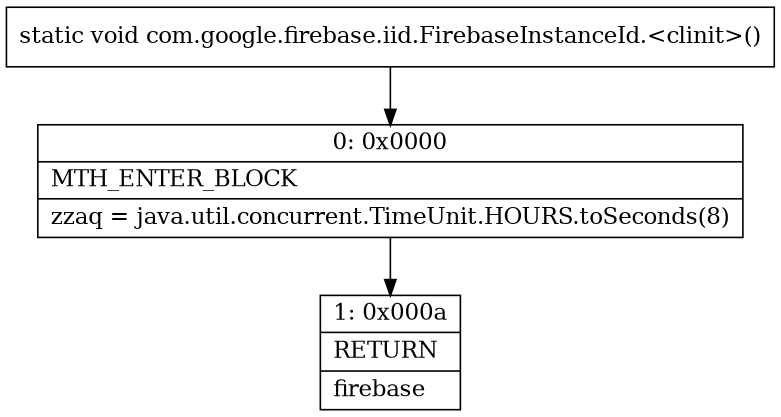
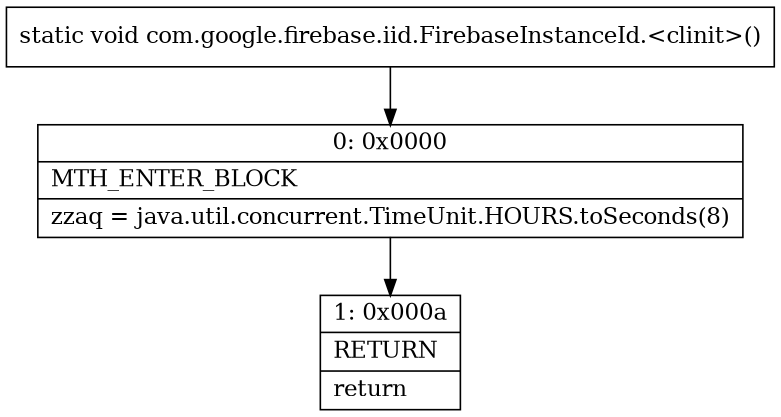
  digraph {
    node [shape=record]
    n1 [label="{0\:\ 0x0000|MTH_ENTER_BLOCK\l|zzaq = java.util.concurrent.TimeUnit.HOURS.toSeconds(8)\l}"]
-   n2 [label="{1\:\ 0x000a|RETURN\l|firebase\l}"]
+   n2 [label="{1\:\ 0x000a|RETURN\l|return\l}"]
    n3 [label="{static void com.google.firebase.iid.FirebaseInstanceId.\<clinit\>() }"]
    n1 -> n2
    n3 -> n1
  }
